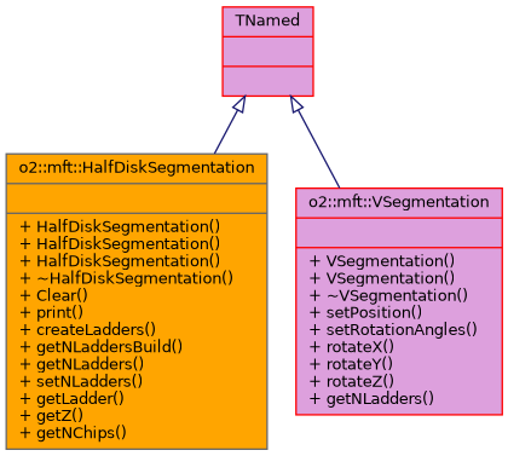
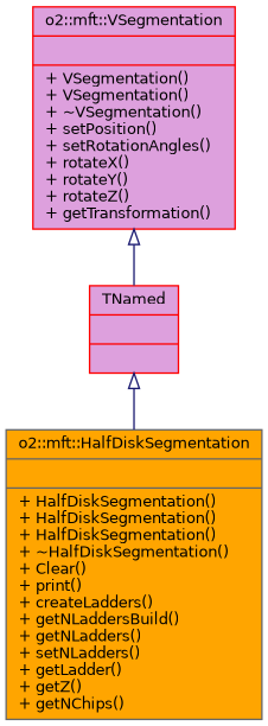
  digraph {
    node [color=red fillcolor=plum fontname=Helvetica fontsize=10 shape=record style=filled]
    edge [arrowtail=onormal color=midnightblue dir=back fontname=Helvetica fontsize=10 labelfontname=Helvetica labelfontsize=10 style=solid]
    n1 [color=gray40 fillcolor=orange fontcolor=black height=0.2 label="{o2::mft::HalfDiskSegmentation\n||+ HalfDiskSegmentation()\l+ HalfDiskSegmentation()\l+ HalfDiskSegmentation()\l+ ~HalfDiskSegmentation()\l+ Clear()\l+ print()\l+ createLadders()\l+ getNLaddersBuild()\l+ getNLadders()\l+ setNLadders()\l+ getLadder()\l+ getZ()\l+ getNChips()\l}" width=0.4]
-   n2 [height=0.2 label="{o2::mft::VSegmentation\n||+ VSegmentation()\l+ VSegmentation()\l+ ~VSegmentation()\l+ setPosition()\l+ setRotationAngles()\l+ rotateX()\l+ rotateY()\l+ rotateZ()\l+ getNLadders()\l}" width=0.4]
+   n2 [height=0.2 label="{o2::mft::VSegmentation\n||+ VSegmentation()\l+ VSegmentation()\l+ ~VSegmentation()\l+ setPosition()\l+ setRotationAngles()\l+ rotateX()\l+ rotateY()\l+ rotateZ()\l+ getTransformation()\l}" width=0.4]
    n3 [height=0.2 label="{TNamed\n||}" width=0.4]
    n3 -> n1
-   n3 -> n2
+   n2 -> n3
  }
